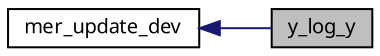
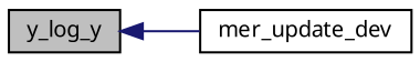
  digraph {
    rankdir=LR
    node [color=black fontname="FreeSans.ttf" fontsize=10 shape=record style=filled]
    n1 [fillcolor=grey75 fontcolor=black height=0.2 label=y_log_y width=0.4]
    n2 [fillcolor=white height=0.2 label=mer_update_dev width=0.4]
-   n2 -> n1 [color=midnightblue dir=back fontname="FreeSans.ttf" fontsize=10 labelfontname="FreeSans.ttf" labelfontsize=10 style=solid]
+   n1 -> n2 [color=midnightblue dir=back fontname="FreeSans.ttf" fontsize=10 labelfontname="FreeSans.ttf" labelfontsize=10 style=solid]
  }
